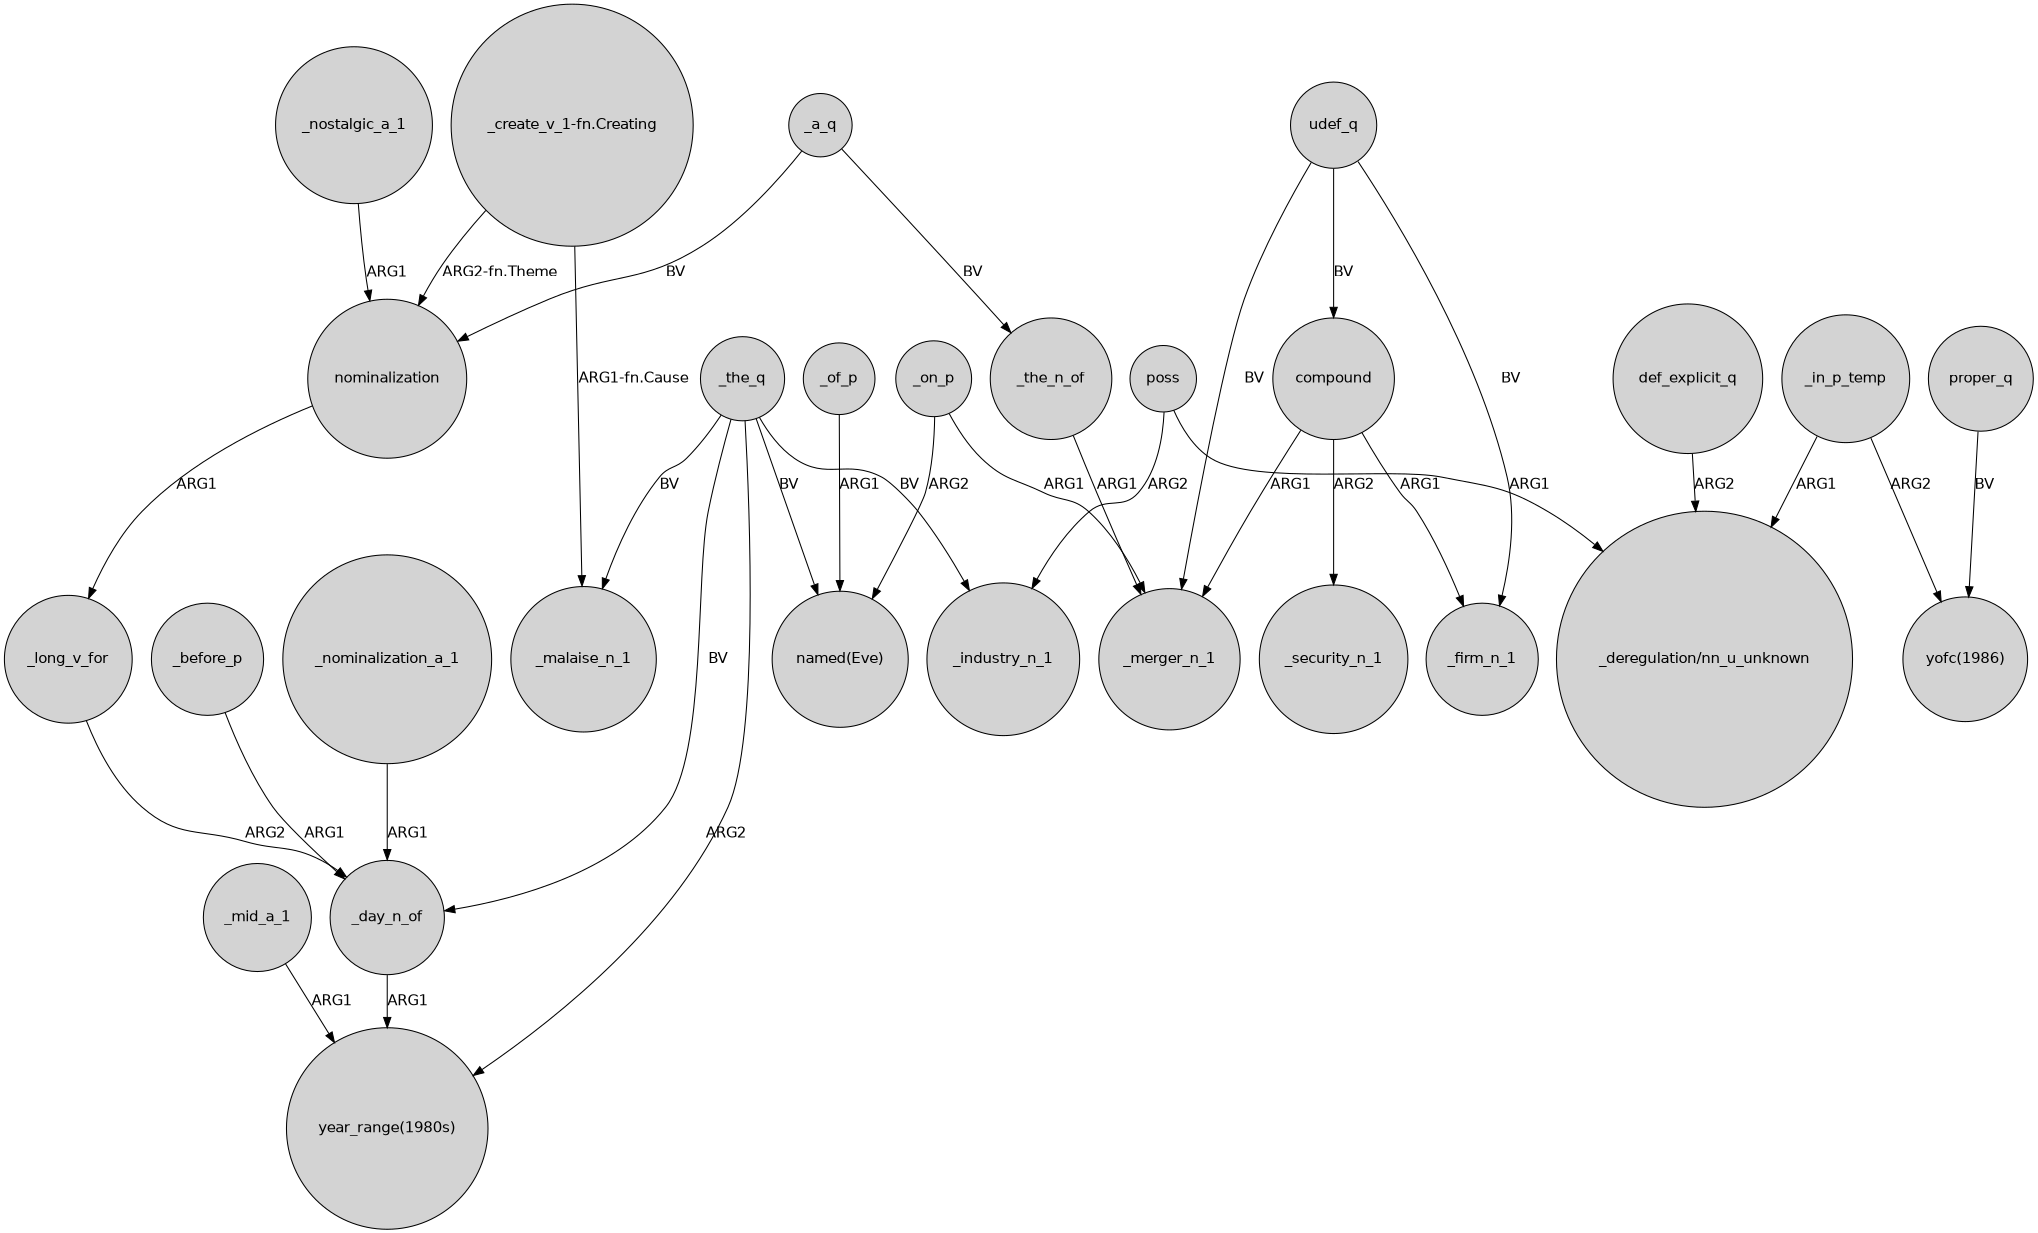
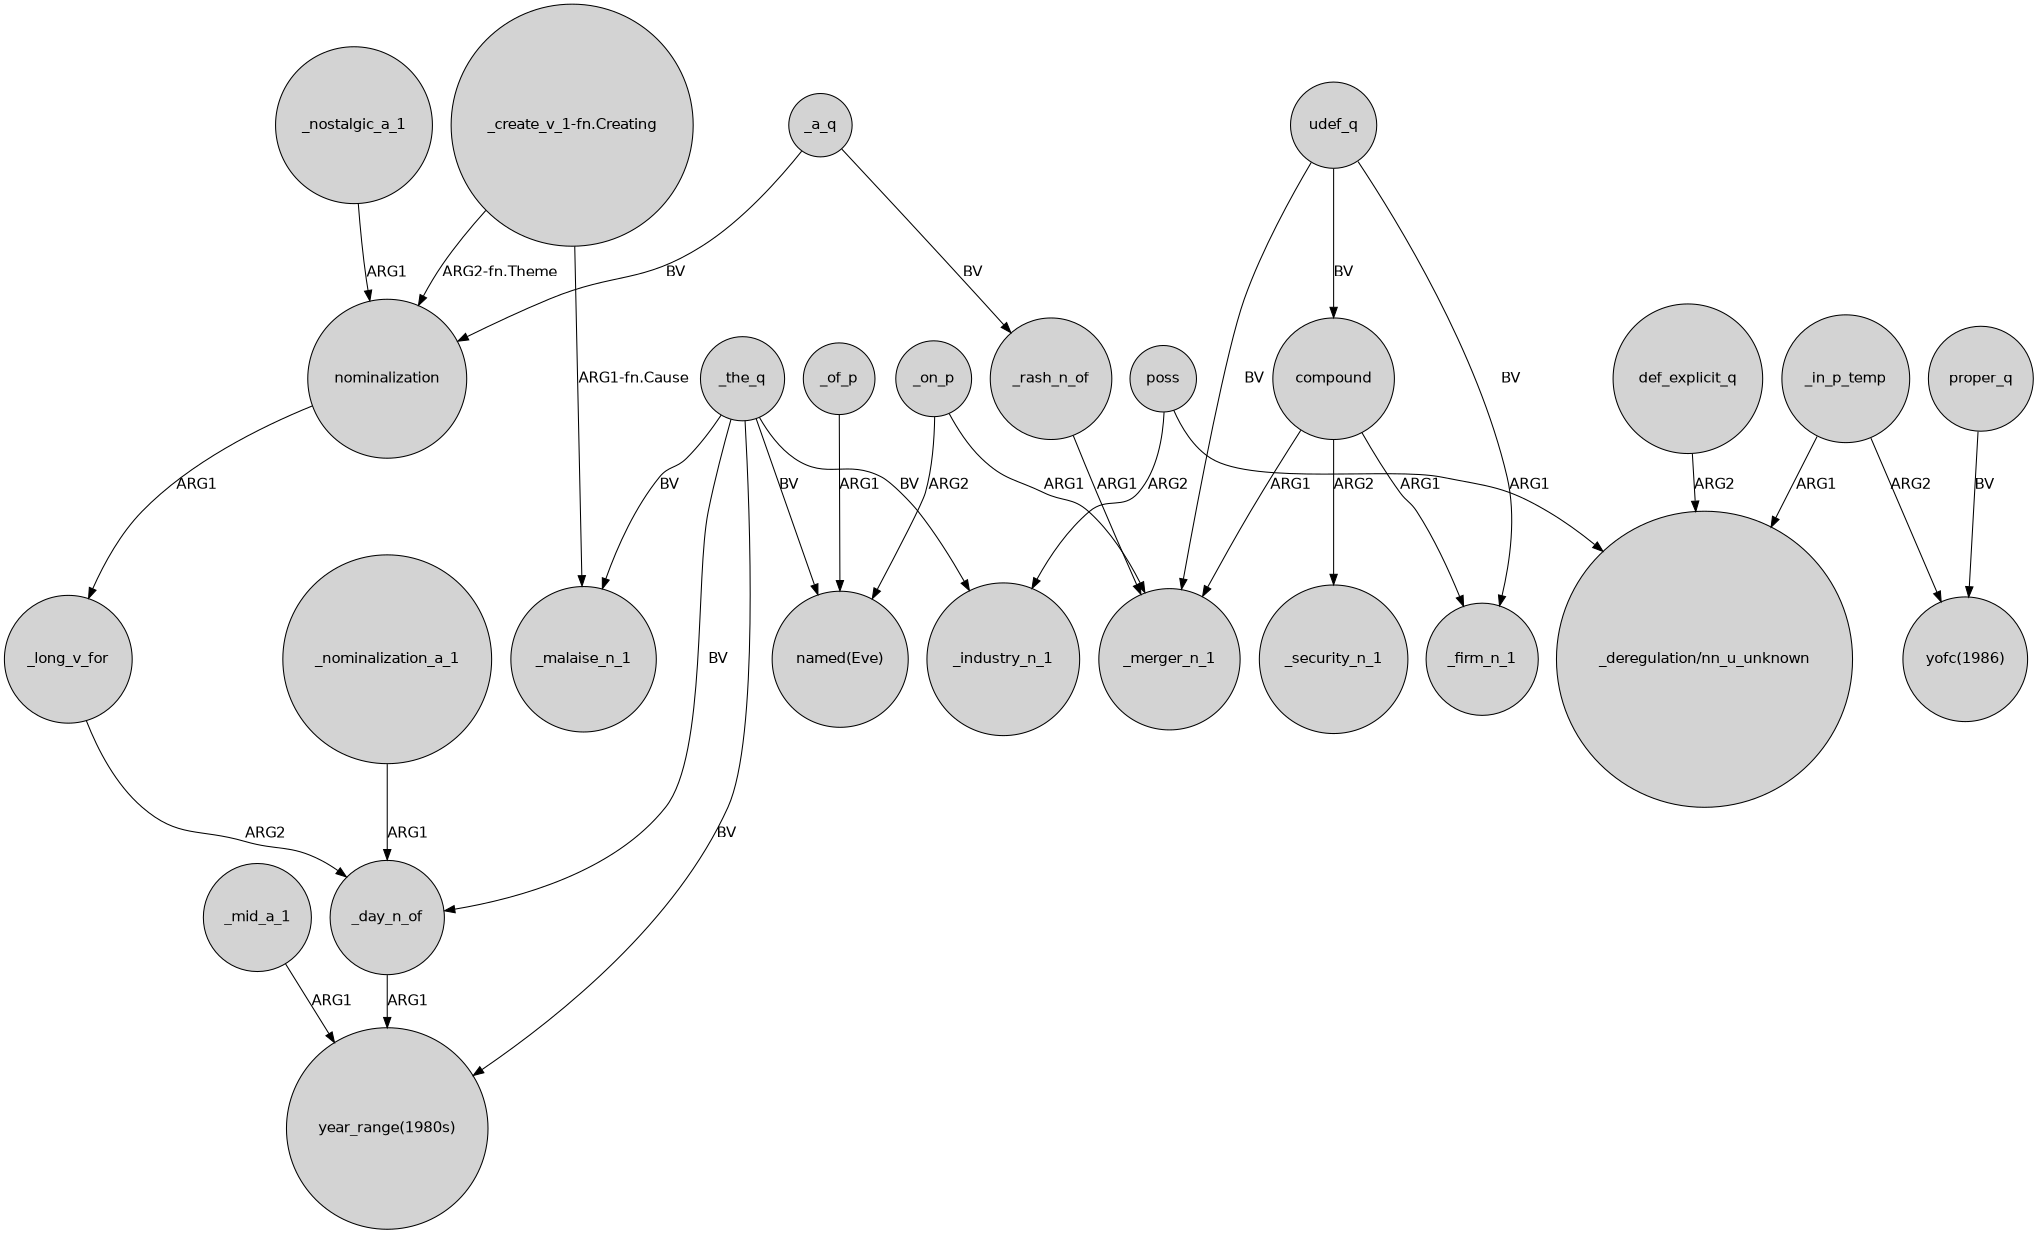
  digraph {
    fontname="DejaVu Sans"
    node [fontname="DejaVu Sans" shape=circle style=filled]
    edge [fontname="DejaVu Sans"]
    _mid_a_1
    "year_range(1980s)"
    _in_p_temp
    "yofc(1986)"
    "_deregulation/nn_u_unknown"
    _nostalgic_a_1
    nominalization
    _long_v_for
    _day_n_of
    "_create_v_1-fn.Creating"
    _malaise_n_1
    _the_q
    "named(Eve)"
    _industry_n_1
    compound
    _security_n_1
    _firm_n_1
    _merger_n_1
    poss
    udef_q
    _of_p
    _a_q
-   _rash_n_of [label=_the_n_of]
-   _before_p
+   _rash_n_of
    _on_p
    proper_q
    def_explicit_q
    n28 [label=_nominalization_a_1]
    _mid_a_1 -> "year_range(1980s)" [label=ARG1]
    _in_p_temp -> "yofc(1986)" [label=ARG2]
    _in_p_temp -> "_deregulation/nn_u_unknown" [label=ARG1]
    _nostalgic_a_1 -> nominalization [label=ARG1]
    nominalization -> _long_v_for [label=ARG1]
    _long_v_for -> _day_n_of [label=ARG2]
    _day_n_of -> "year_range(1980s)" [label=ARG1]
    "_create_v_1-fn.Creating" -> nominalization [label="ARG2-fn.Theme"]
    "_create_v_1-fn.Creating" -> _malaise_n_1 [label="ARG1-fn.Cause"]
-   _the_q -> "year_range(1980s)" [label=ARG2]
+   _the_q -> "year_range(1980s)" [label=BV]
    _the_q -> _day_n_of [label=BV]
    _the_q -> _malaise_n_1 [label=BV]
    _the_q -> "named(Eve)" [label=BV]
    _the_q -> _industry_n_1 [label=BV]
    compound -> _security_n_1 [label=ARG2]
    compound -> _firm_n_1 [label=ARG1]
    compound -> _merger_n_1 [label=ARG1]
    poss -> "_deregulation/nn_u_unknown" [label=ARG1]
    poss -> _industry_n_1 [label=ARG2]
    udef_q -> compound [label=BV]
    udef_q -> _firm_n_1 [label=BV]
    udef_q -> _merger_n_1 [label=BV]
    _of_p -> "named(Eve)" [label=ARG1]
    _a_q -> nominalization [label=BV]
    _a_q -> _rash_n_of [label=BV]
    _rash_n_of -> _merger_n_1 [label=ARG1]
-   _before_p -> _day_n_of [label=ARG1]
    _on_p -> "named(Eve)" [label=ARG2]
    _on_p -> _merger_n_1 [label=ARG1]
    proper_q -> "yofc(1986)" [label=BV]
    def_explicit_q -> "_deregulation/nn_u_unknown" [label=ARG2]
    n28 -> _day_n_of [label=ARG1]
  }
